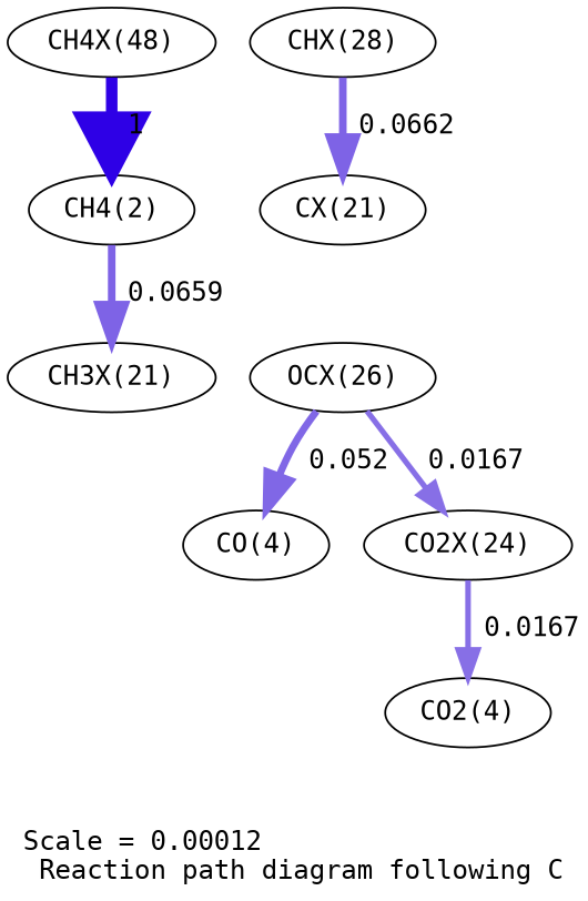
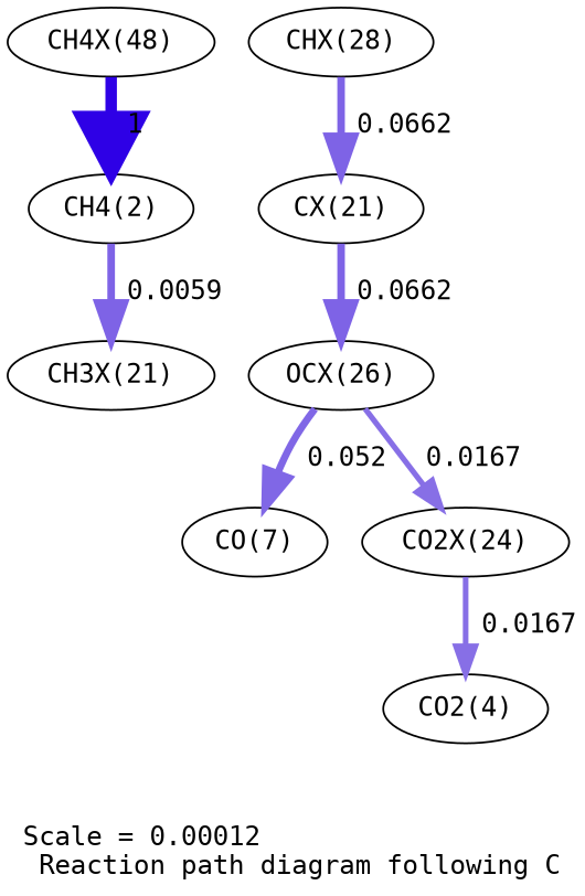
  digraph {
    fontname="DejaVu Sans Mono"
    label="Scale = 0.00012\l Reaction path diagram following C"
    node [fontname="DejaVu Sans Mono"]
    edge [arrowsize=1.97 color="0.7, 0.566, 0.9" fontname="DejaVu Sans Mono" penwidth=3.95]
    n1 [label="CH4X(48)"]
    n2 [label="CH4(2)"]
    n3 [label="CH3X(21)"]
    n4 [label="CHX(28)"]
    n5 [label="CX(21)"]
    n6 [label="OCX(26)"]
-   n7 [label="CO(4)"]
+   n7 [label="CO(7)"]
    n8 [label="CO2X(24)"]
    n9 [label="CO2(4)"]
    n1 -> n2 [arrowsize=3 color="0.7, 1.5, 0.9" label=" 1" penwidth=6]
-   n2 -> n3 [label=" 0.0659"]
+   n2 -> n3 [label=" 0.0059"]
    n4 -> n5 [label=" 0.0662"]
+   n5 -> n6 [label=" 0.0662"]
    n6 -> n7 [arrowsize=1.88 color="0.7, 0.552, 0.9" label=" 0.052" penwidth=3.77]
    n6 -> n8 [arrowsize=1.45 color="0.7, 0.517, 0.9" label=" 0.0167" penwidth=2.91]
    n8 -> n9 [arrowsize=1.45 color="0.7, 0.517, 0.9" label=" 0.0167" penwidth=2.91]
  }
